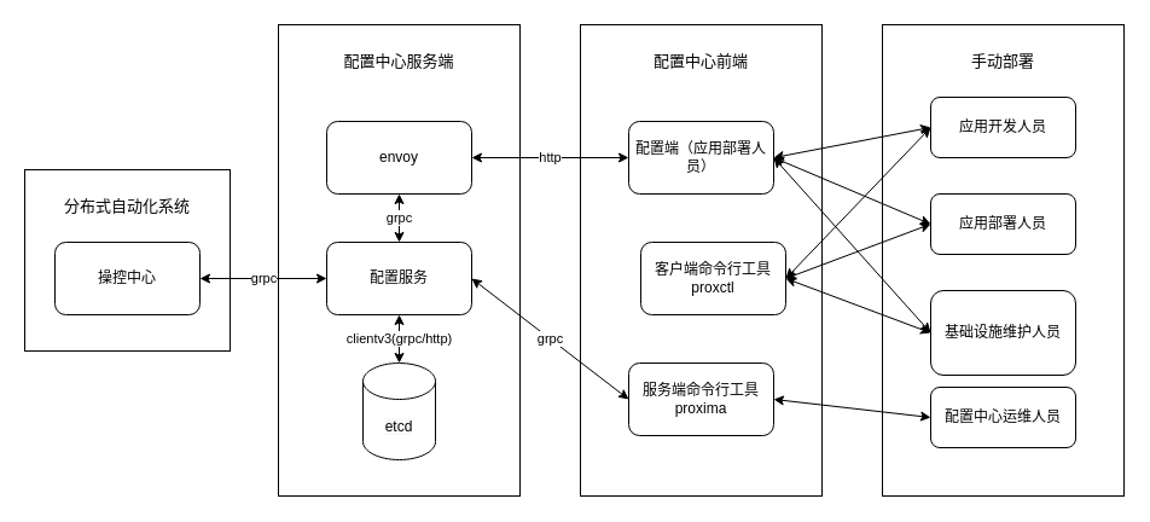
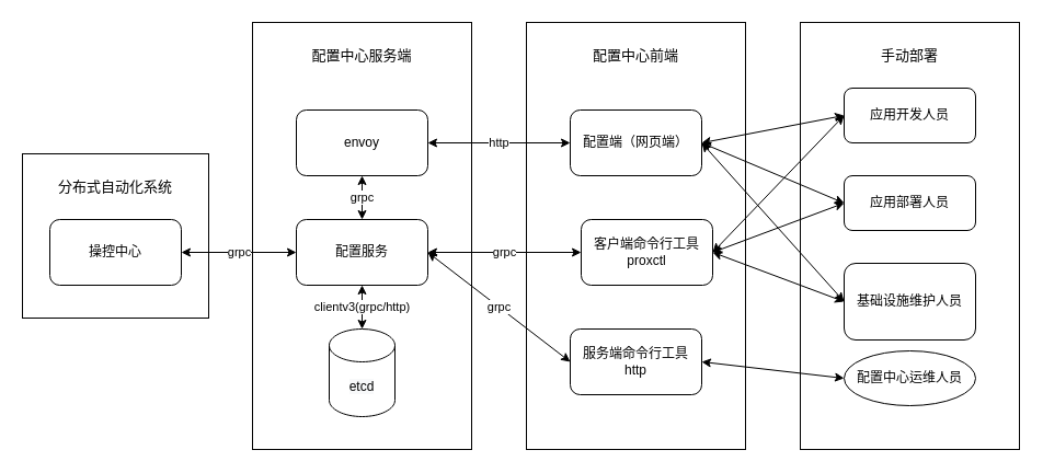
  <mxCell id="0" />
  <mxCell id="1" parent="0" />
  <mxCell id="2" value="" style="rounded=0;whiteSpace=wrap;html=1;" parent="1" vertex="1"><mxGeometry x="730" y="20" width="200" height="390" as="geometry" /></mxCell>
  <mxCell id="3" value="" style="rounded=0;whiteSpace=wrap;html=1;" parent="1" vertex="1"><mxGeometry x="480" y="20" width="200" height="390" as="geometry" /></mxCell>
  <mxCell id="4" value="" style="rounded=0;whiteSpace=wrap;html=1;" parent="1" vertex="1"><mxGeometry x="20" y="140" width="170" height="150" as="geometry" /></mxCell>
  <mxCell id="5" value="" style="rounded=0;whiteSpace=wrap;html=1;" parent="1" vertex="1"><mxGeometry x="230" y="20" width="200" height="390" as="geometry" /></mxCell>
  <mxCell id="6" value="配置服务" style="rounded=1;whiteSpace=wrap;html=1;" parent="1" vertex="1"><mxGeometry x="270" y="200" width="120" height="60" as="geometry" /></mxCell>
  <mxCell id="7" value="clientv3(grpc/http)" style="endArrow=classic;html=1;startArrow=classic;startFill=1;" parent="1" source="6" target="8" edge="1"><mxGeometry width="50" height="50" relative="1" as="geometry"><mxPoint x="317" y="130" as="sourcePoint" /><mxPoint x="487" y="305" as="targetPoint" /></mxGeometry></mxCell>
  <mxCell id="8" value="&lt;span style=&quot;color: rgb(0 , 0 , 0) ; font-family: &amp;#34;helvetica&amp;#34; ; font-size: 12px ; font-style: normal ; font-weight: 400 ; letter-spacing: normal ; text-align: center ; text-indent: 0px ; text-transform: none ; word-spacing: 0px ; background-color: rgb(248 , 249 , 250) ; display: inline ; float: none&quot;&gt;etcd&lt;/span&gt;" style="shape=cylinder3;whiteSpace=wrap;html=1;boundedLbl=1;backgroundOutline=1;size=15;" parent="1" vertex="1"><mxGeometry x="300" y="300" width="60" height="80" as="geometry" /></mxCell>
  <mxCell id="9" value="grpc" style="endArrow=classic;html=1;horizontal=1;startArrow=none;startFill=1;" parent="1" source="15" edge="1"><mxGeometry width="50" height="50" relative="1" as="geometry"><mxPoint x="345.5" y="120" as="sourcePoint" /><mxPoint x="300" y="140" as="targetPoint" /></mxGeometry></mxCell>
  <mxCell id="10" value="&lt;font style=&quot;font-size: 13px&quot;&gt;配置中心服务端&lt;/font&gt;" style="text;html=1;strokeColor=none;fillColor=none;align=center;verticalAlign=middle;whiteSpace=wrap;rounded=0;" parent="1" vertex="1"><mxGeometry x="281" y="40" width="98" height="20" as="geometry" /></mxCell>
- <mxCell id="11" value="服务端命令行工具&lt;br&gt;proxima" style="rounded=1;whiteSpace=wrap;html=1;" parent="1" vertex="1"><mxGeometry x="520" y="300" width="120" height="60" as="geometry" /></mxCell>
+ <mxCell id="11" value="服务端命令行工具&lt;br&gt;http" style="rounded=1;whiteSpace=wrap;html=1;" parent="1" vertex="1"><mxGeometry x="520" y="300" width="120" height="60" as="geometry" /></mxCell>
  <mxCell id="12" value="grpc" style="endArrow=classic;html=1;horizontal=1;startArrow=classic;startFill=1;entryX=0;entryY=0.5;entryDx=0;entryDy=0;exitX=1;exitY=0.5;exitDx=0;exitDy=0;" parent="1" source="14" target="6" edge="1"><mxGeometry width="50" height="50" relative="1" as="geometry"><mxPoint x="730" y="270" as="sourcePoint" /><mxPoint x="625.5" y="190" as="targetPoint" /></mxGeometry></mxCell>
- <mxCell id="13" value="配置端（应用部署人员）" style="rounded=1;whiteSpace=wrap;html=1;" parent="1" vertex="1"><mxGeometry x="520" y="100" width="120" height="60" as="geometry" /></mxCell>
+ <mxCell id="13" value="配置端（网页端）" style="rounded=1;whiteSpace=wrap;html=1;" parent="1" vertex="1"><mxGeometry x="520" y="100" width="120" height="60" as="geometry" /></mxCell>
  <mxCell id="14" value="操控中心" style="rounded=1;whiteSpace=wrap;html=1;" parent="1" vertex="1"><mxGeometry x="45" y="200" width="120" height="60" as="geometry" /></mxCell>
  <mxCell id="15" value="envoy" style="rounded=1;whiteSpace=wrap;html=1;" parent="1" vertex="1"><mxGeometry x="270" y="100" width="120" height="60" as="geometry" /></mxCell>
  <mxCell id="16" value="http" style="endArrow=classic;html=1;horizontal=1;startArrow=classic;startFill=1;entryX=1;entryY=0.5;entryDx=0;entryDy=0;exitX=0;exitY=0.5;exitDx=0;exitDy=0;" parent="1" source="13" target="15" edge="1"><mxGeometry width="50" height="50" relative="1" as="geometry"><mxPoint x="635.714" y="80" as="sourcePoint" /><mxPoint x="630" y="120" as="targetPoint" /></mxGeometry></mxCell>
  <mxCell id="17" value="grpc" style="endArrow=classic;html=1;horizontal=1;startArrow=classic;startFill=1;entryX=0.5;entryY=1;entryDx=0;entryDy=0;" parent="1" target="15" edge="1"><mxGeometry width="50" height="50" relative="1" as="geometry"><mxPoint x="330" y="200" as="sourcePoint" /><mxPoint y="70" as="targetPoint" x="190" /></mxGeometry></mxCell>
  <mxCell id="18" value="客户端命令行工具&lt;br&gt;proxctl" style="rounded=1;whiteSpace=wrap;html=1;" parent="1" vertex="1"><mxGeometry x="530" y="200" width="120" height="60" as="geometry" /></mxCell>
+ <mxCell id="19" value="grpc" style="endArrow=classic;html=1;horizontal=1;startArrow=classic;startFill=1;entryX=1;entryY=0.5;entryDx=0;entryDy=0;exitX=0;exitY=0.5;exitDx=0;exitDy=0;" parent="1" source="18" target="6" edge="1"><mxGeometry width="50" height="50" relative="1" as="geometry"><mxPoint x="780" y="310" as="sourcePoint" /><mxPoint x="680" y="250" as="targetPoint" /></mxGeometry></mxCell>
  <mxCell id="20" value="&lt;span style=&quot;font-size: 13px&quot;&gt;手动部署&lt;/span&gt;" style="text;html=1;strokeColor=none;fillColor=none;align=center;verticalAlign=middle;whiteSpace=wrap;rounded=0;" parent="1" vertex="1"><mxGeometry x="785" y="40" width="90" height="20" as="geometry" /></mxCell>
  <mxCell id="21" value="&lt;span style=&quot;font-size: 13px&quot;&gt;分布式自动化系统&lt;/span&gt;" style="text;html=1;strokeColor=none;fillColor=none;align=center;verticalAlign=middle;whiteSpace=wrap;rounded=0;" parent="1" vertex="1"><mxGeometry x="49.25" y="160" width="111.5" height="20" as="geometry" /></mxCell>
  <mxCell id="22" value="&lt;font style=&quot;font-size: 13px&quot;&gt;配置中心前端&lt;/font&gt;" style="text;html=1;strokeColor=none;fillColor=none;align=center;verticalAlign=middle;whiteSpace=wrap;rounded=0;" parent="1" vertex="1"><mxGeometry x="531" y="40" width="98" height="20" as="geometry" /></mxCell>
  <mxCell id="23" value="grpc" style="endArrow=classic;html=1;horizontal=1;startArrow=classic;startFill=1;entryX=1;entryY=0.5;entryDx=0;entryDy=0;exitX=0;exitY=0.5;exitDx=0;exitDy=0;" parent="1" source="11" target="6" edge="1"><mxGeometry width="50" height="50" relative="1" as="geometry"><mxPoint x="530" y="240" as="sourcePoint" /><mxPoint x="400" y="240" as="targetPoint" /></mxGeometry></mxCell>
  <mxCell id="24" value="应用开发人员" style="rounded=1;whiteSpace=wrap;html=1;" parent="1" vertex="1"><mxGeometry x="770" y="80" width="120" height="50" as="geometry" /></mxCell>
  <mxCell id="25" value="应用部署人员" style="rounded=1;whiteSpace=wrap;html=1;" parent="1" vertex="1"><mxGeometry x="770" y="160" width="120" height="50" as="geometry" /></mxCell>
  <mxCell id="26" value="基础设施维护人员" style="rounded=1;whiteSpace=wrap;html=1;" parent="1" vertex="1"><mxGeometry x="770" y="240" width="120" height="70" as="geometry" /></mxCell>
  <mxCell id="27" value="" style="endArrow=classic;html=1;horizontal=1;startArrow=classic;startFill=1;entryX=1;entryY=0.5;entryDx=0;entryDy=0;exitX=0;exitY=0.5;exitDx=0;exitDy=0;" parent="1" source="24" target="13" edge="1"><mxGeometry width="50" height="50" relative="1" as="geometry"><mxPoint x="710" y="170" as="sourcePoint" /><mxPoint x="650" y="129.5" as="targetPoint" /></mxGeometry></mxCell>
  <mxCell id="28" value="" style="endArrow=classic;html=1;horizontal=1;startArrow=classic;startFill=1;entryX=1;entryY=0.5;entryDx=0;entryDy=0;exitX=0;exitY=0.5;exitDx=0;exitDy=0;" parent="1" source="25" target="18" edge="1"><mxGeometry width="50" height="50" relative="1" as="geometry"><mxPoint x="780" y="140" as="sourcePoint" /><mxPoint x="650" y="140" as="targetPoint" /></mxGeometry></mxCell>
  <mxCell id="29" value="" style="endArrow=classic;html=1;horizontal=1;startArrow=classic;startFill=1;entryX=1;entryY=0.5;entryDx=0;entryDy=0;exitX=0;exitY=0.5;exitDx=0;exitDy=0;" parent="1" source="25" target="13" edge="1"><mxGeometry width="50" height="50" relative="1" as="geometry"><mxPoint x="790" y="150" as="sourcePoint" /><mxPoint x="660" y="150" as="targetPoint" /></mxGeometry></mxCell>
  <mxCell id="30" value="" style="endArrow=classic;html=1;horizontal=1;startArrow=classic;startFill=1;entryX=1;entryY=0.5;entryDx=0;entryDy=0;exitX=0;exitY=0.5;exitDx=0;exitDy=0;" parent="1" source="24" target="18" edge="1"><mxGeometry width="50" height="50" relative="1" as="geometry"><mxPoint x="800" y="160" as="sourcePoint" /><mxPoint x="670" y="160" as="targetPoint" /></mxGeometry></mxCell>
  <mxCell id="31" value="" style="endArrow=classic;html=1;horizontal=1;startArrow=classic;startFill=1;entryX=1;entryY=0.5;entryDx=0;entryDy=0;exitX=0;exitY=0.5;exitDx=0;exitDy=0;" parent="1" source="26" target="13" edge="1"><mxGeometry width="50" height="50" relative="1" as="geometry"><mxPoint x="810" y="170" as="sourcePoint" /><mxPoint x="680" y="170" as="targetPoint" /></mxGeometry></mxCell>
  <mxCell id="32" value="" style="endArrow=classic;html=1;horizontal=1;startArrow=classic;startFill=1;entryX=1;entryY=0.5;entryDx=0;entryDy=0;exitX=0;exitY=0.5;exitDx=0;exitDy=0;" parent="1" source="26" target="18" edge="1"><mxGeometry width="50" height="50" relative="1" as="geometry"><mxPoint x="820" y="180" as="sourcePoint" /><mxPoint x="690" y="180" as="targetPoint" /></mxGeometry></mxCell>
- <mxCell id="33" value="配置中心运维人员" style="rounded=1;whiteSpace=wrap;html=1;" parent="1" vertex="1"><mxGeometry x="770" y="320" width="120" height="50" as="geometry" /></mxCell>
+ <mxCell id="33" value="配置中心运维人员" style="ellipse;whiteSpace=wrap;html=1;" parent="1" vertex="1"><mxGeometry x="770" y="320" width="120" height="50" as="geometry" /></mxCell>
  <mxCell id="34" value="" style="endArrow=classic;html=1;horizontal=1;startArrow=classic;startFill=1;entryX=1;entryY=0.5;entryDx=0;entryDy=0;exitX=0;exitY=0.5;exitDx=0;exitDy=0;" parent="1" source="33" target="11" edge="1"><mxGeometry width="50" height="50" relative="1" as="geometry"><mxPoint x="780" y="275" as="sourcePoint" /><mxPoint x="650" y="240" as="targetPoint" /></mxGeometry></mxCell>
